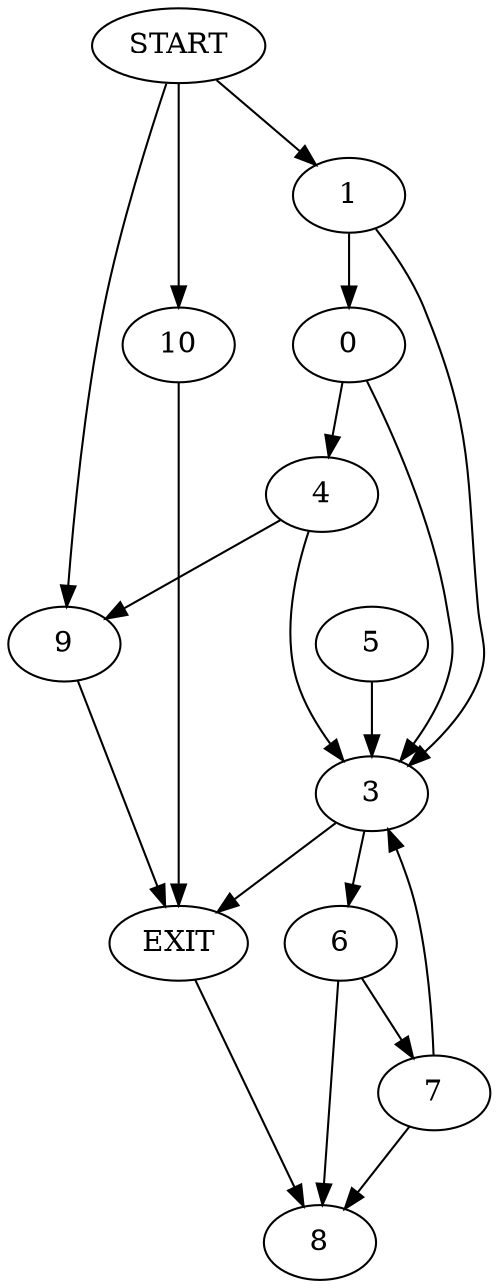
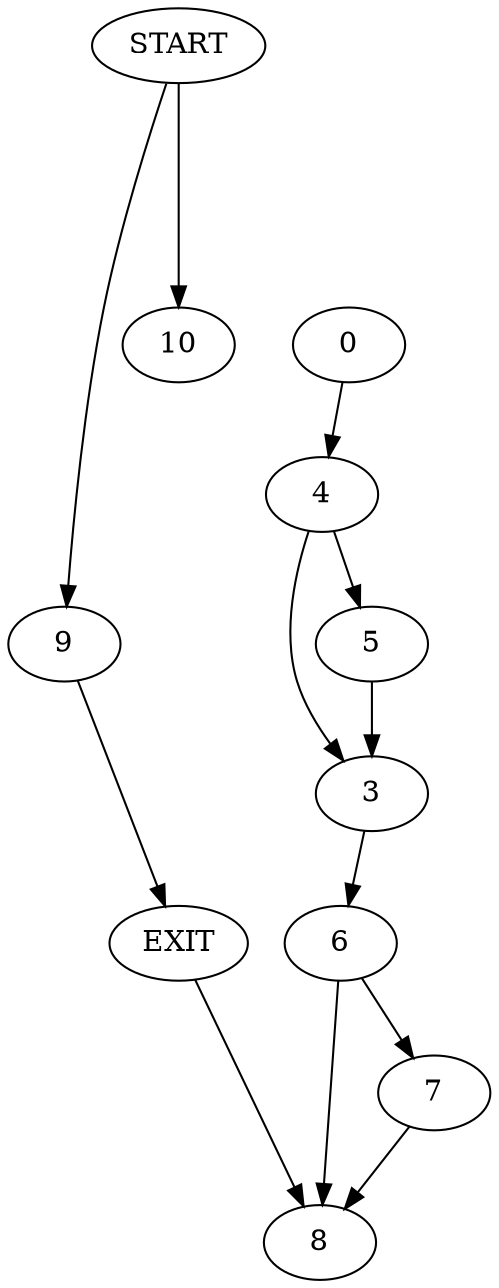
  digraph {
    n1 [label=START]
-   1
    9
    10
    n5 [label=0]
    3
    n7 [label=EXIT]
    8
    4
    6
    5
    7
-   n1 -> 1
    n1 -> 9
    n1 -> 10
-   1 -> n5
-   1 -> 3
    9 -> n7
-   10 -> n7
-   n5 -> 3
    n5 -> 4
-   3 -> n7
    3 -> 6
    n7 -> 8
    4 -> 3
-   4 -> 9
+   4 -> 5
    6 -> 8
    6 -> 7
    5 -> 3
-   7 -> 3
    7 -> 8
  }
